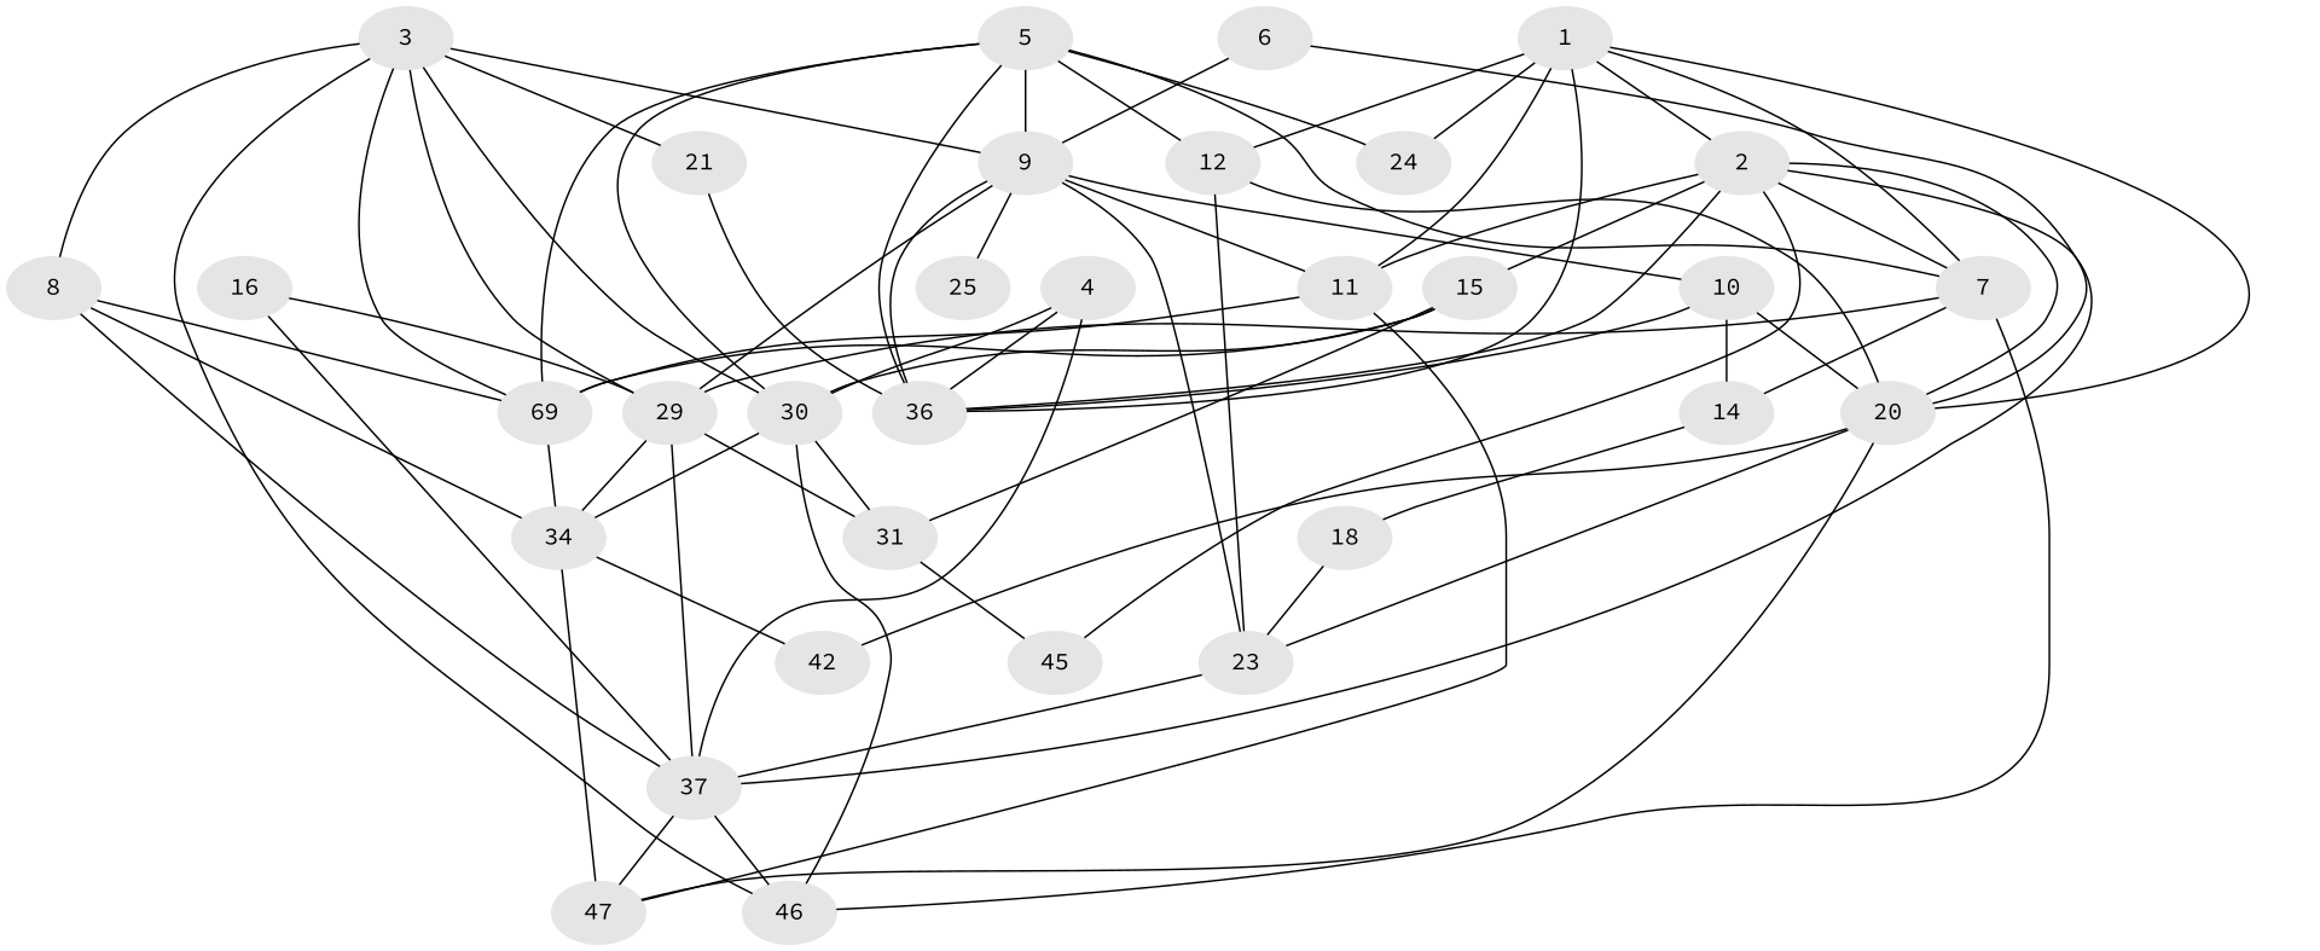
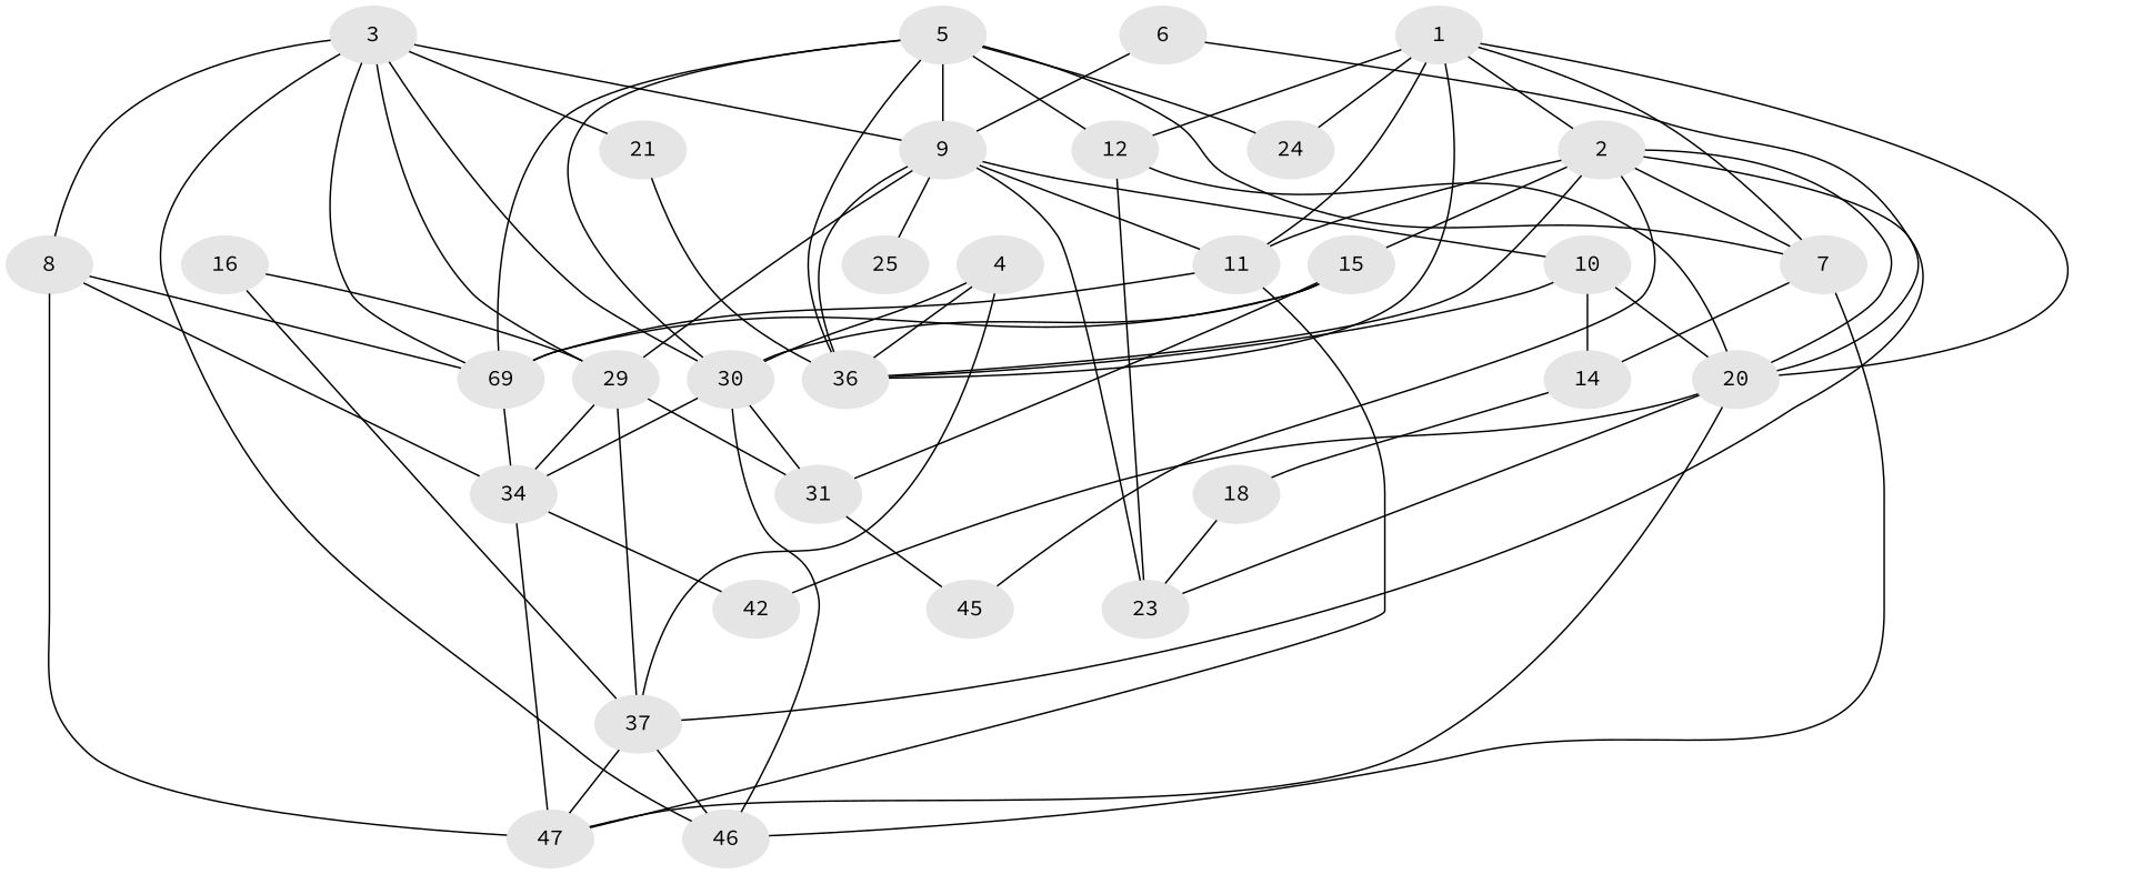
  graph {
    fontname="Source Code Pro"
    node [color=gray90 fontname="Source Code Pro" style=filled]
    edge [fontname="Source Code Pro"]
    1 [super="+38"]
    2 [super="+40"]
    7 [super="+35"]
    11
    12
    20 [super="+39"]
    24 [super="+27"]
    36 [super="+49"]
    15
    37 [super="+41"]
    45
    29 [super="+44"]
    46
    14
    n15 [label=69 super="+32"]
    47
    23 [super="+48"]
    42
    30 [super="+51"]
    31 [super="+50"]
    3 [super="+13"]
    8 [super="+22"]
    9 [super="+33"]
    21
    34 [super="+52"]
    25 [super="+43"]
    10 [super="+26"]
    4
    5 [super="+28"]
    6
    18
    16
    1 -- 2
    1 -- 7
    1 -- 11
    1 -- 12
    1 -- 20
    1 -- 24
    1 -- 36
    2 -- 7
    2 -- 11
    2 -- 20
    2 -- 36
    2 -- 15
    2 -- 37
    2 -- 45
-   7 -- 29
    7 -- 46
    7 -- 14
    11 -- n15
    11 -- 47
    12 -- 20
    12 -- 23
    20 -- 47
    20 -- 23
    20 -- 42
    15 -- n15
    15 -- 30
    15 -- 31
    37 -- 46
    37 -- 47
    29 -- 37
    29 -- 31
    29 -- 34
    14 -- 18
    n15 -- 34
-   23 -- 37 [weight=2]
    30 -- 46
    30 -- 31 [weight=2]
    30 -- 34
    31 -- 45
    3 -- 29
    3 -- 46
    3 -- n15
    3 -- 30
    3 -- 8
    3 -- 9
    3 -- 21
-   8 -- 37 [weight=2]
+   8 -- 47 [weight=2]
    8 -- n15
    8 -- 34
    9 -- 11
    9 -- 36
    9 -- 29
    9 -- 23
    9 -- 25
    9 -- 10
    21 -- 36
    34 -- 47
    34 -- 42
    10 -- 20
    10 -- 36
    10 -- 14
    4 -- 36
    4 -- 37
    4 -- 30
    5 -- 7
    5 -- 12
    5 -- 24
    5 -- 36
    5 -- n15
    5 -- 30
    5 -- 9
    6 -- 20
    6 -- 9
    18 -- 23
    16 -- 37
    16 -- 29
  }
